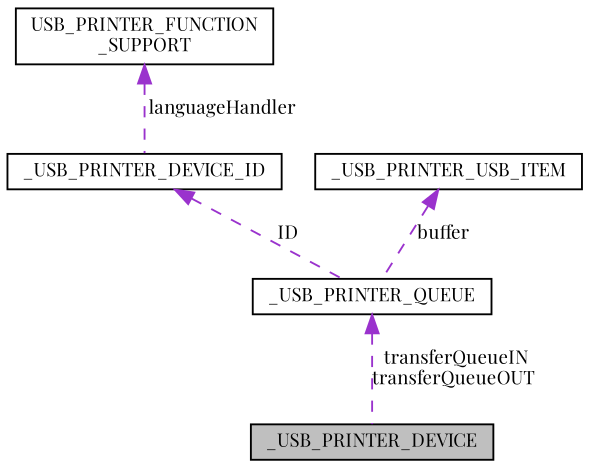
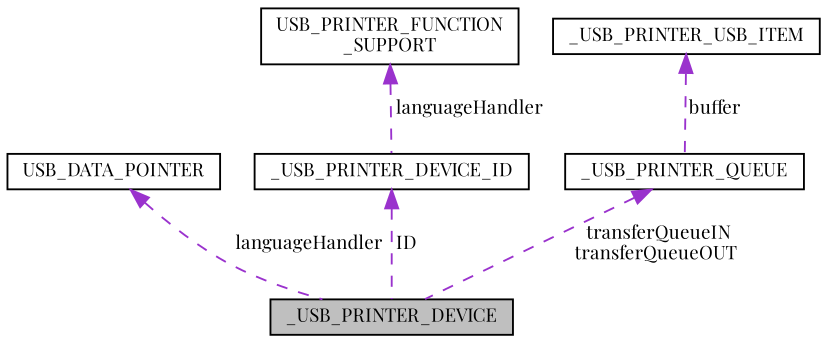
  digraph {
    fontname="Playfair Display"
    node [color=black fillcolor=white fontname="Playfair Display" fontsize=10 shape=record style=filled]
    edge [color=darkorchid3 dir=back fontname="Playfair Display" fontsize=10 labelfontname=Helvetica labelfontsize=10 style=dashed]
    n1 [fillcolor=grey75 fontcolor=black height=0.2 label=_USB_PRINTER_DEVICE width=0.4]
+   n2 [height=0.2 label=USB_DATA_POINTER width=0.4]
    n3 [height=0.2 label=_USB_PRINTER_DEVICE_ID width=0.4]
    n4 [height=0.2 label="USB_PRINTER_FUNCTION\l_SUPPORT" width=0.4]
    n5 [height=0.2 label=_USB_PRINTER_QUEUE width=0.4]
    n6 [height=0.2 label=_USB_PRINTER_USB_ITEM width=0.4]
-   n3 -> n5 [label=" ID"]
+   n2 -> n1 [label=" languageHandler"]
+   n3 -> n1 [label=" ID"]
    n4 -> n3 [label=" languageHandler"]
    n5 -> n1 [label=" transferQueueIN\ntransferQueueOUT"]
    n6 -> n5 [label=" buffer"]
  }
